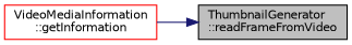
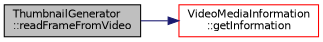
  digraph {
    rankdir=LR
    node [fontname=Helvetica fontsize=10 shape=record style=filled]
    n1 [color=black fillcolor=grey75 fontcolor=black height=0.2 label="ThumbnailGenerator\l::readFrameFromVideo" width=0.4]
    n2 [color=red fillcolor=white height=0.2 label="VideoMediaInformation\l::getInformation" width=0.4]
-   n2 -> n1 [color=midnightblue fontname=Helvetica fontsize=10 labelfontname=Helvetica labelfontsize=10 style=solid]
+   n1 -> n2 [color=midnightblue fontname=Helvetica fontsize=10 labelfontname=Helvetica labelfontsize=10 style=solid]
  }
